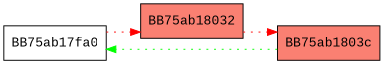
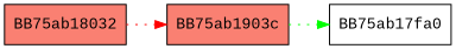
  digraph {
    fontname="Liberation Mono"
    rankdir=LR
    splines=ortho
    node [fillcolor=salmon fontname="Liberation Mono" shape=box style=filled]
    edge [color=red fontname="Liberation Mono" style=dotted]
    BB75ab17fa0 [fillcolor=white]
    BB75ab18032
-   BB75ab1803c
-   BB75ab17fa0 -> BB75ab18032
+   BB75ab1803c [label=BB75ab1903c]
    BB75ab18032 -> BB75ab1803c
    BB75ab1803c -> BB75ab17fa0 [color=green]
  }
